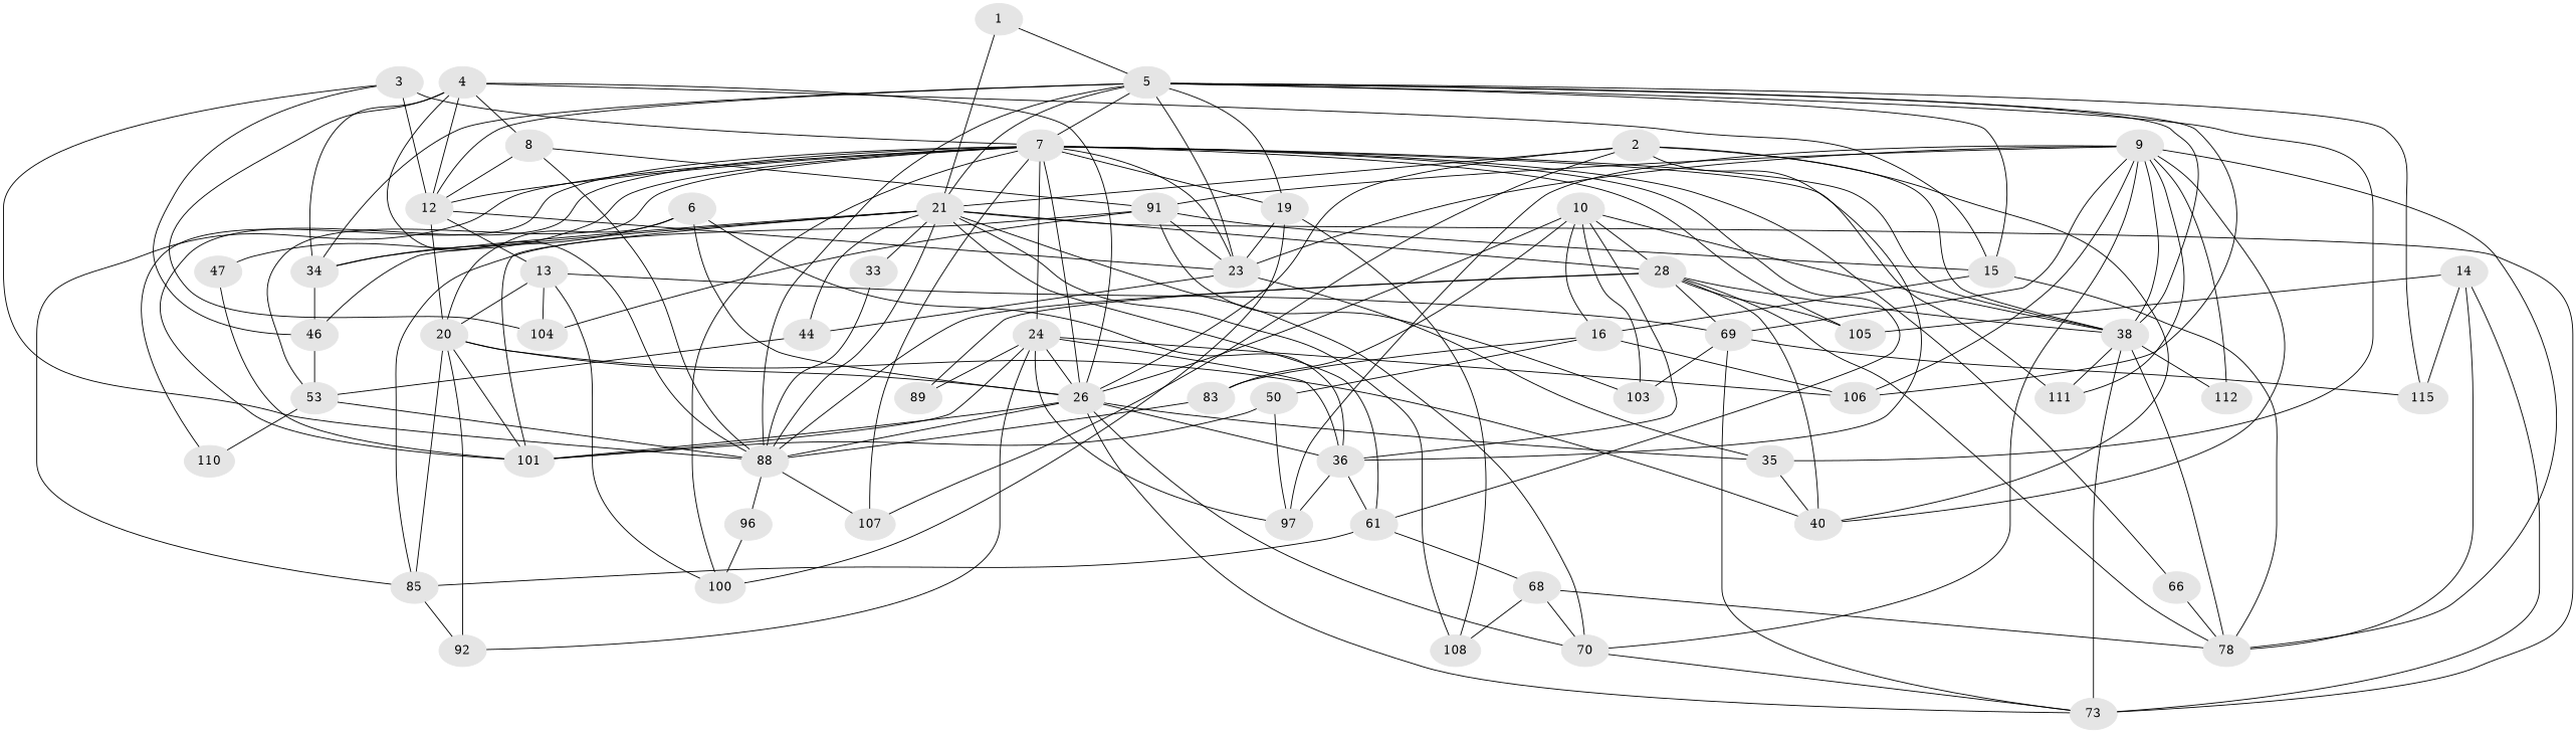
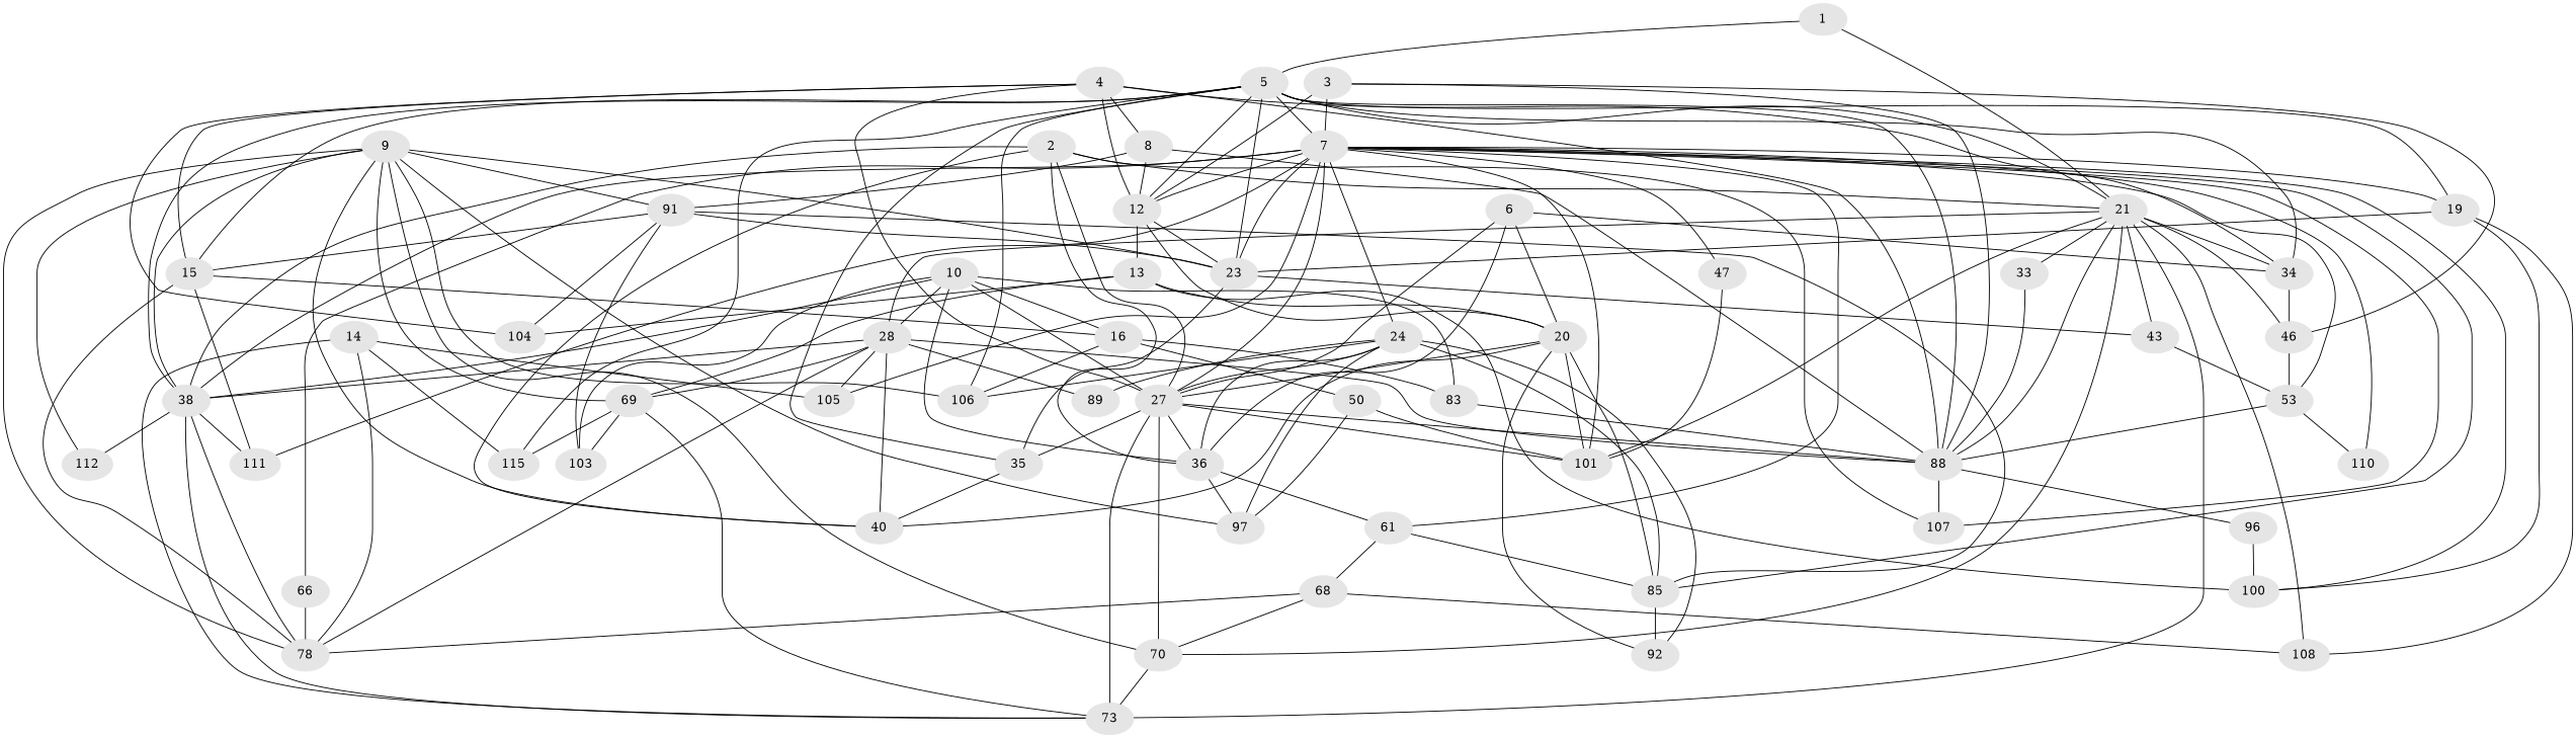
  graph {
    node [color=gray90 style=filled]
    5 [super="+86+55+99"]
    21 [super="+98+22+120+119"]
    38 [super="+72+41+63"]
    7 [super="+29+17+59+45+43"]
    12 [super="+80+58"]
    88 [super="+109"]
    15 [super="+114+62"]
    34 [super="+56"]
    19 [super="+118"]
    23 [super="+42+24"]
    35 [super="+76"]
    115
    106
    1
    46
    61
    101
    70
    28 [super="+51"]
    73 [super="+84"]
    108
    33
-   44 [super="+57"]
+   44 [super="+57" label=43]
    2 [super="+18"]
-   27 [super="+32+49" label=26]
+   27 [super="+32+49"]
    36 [super="+39+117+102"]
    40
    107
    97
    111
    78 [super="+113"]
    112
    3 [super="+64"]
    n34 [label=24 super="+77+81"]
    47
    53 [super="+54"]
    66
    85
    100
    105
    110
    20 [super="+26"]
    13 [super="+31"]
    96
    4 [super="+74"]
    8 [super="+91"]
    104
    n48 [label=91 super="+37"]
    16 [super="+67"]
    50
    6 [super="+94"]
    92
    89
    68
    103
    9 [super="+71+90"]
    69 [super="+79"]
    10 [super="+75"]
    83
    14 [super="+116"]
    5 -- 21
    5 -- 38
    5 -- 7
    5 -- 12
    5 -- 88
    5 -- 15
    5 -- 34 [weight=2]
    5 -- 19
    5 -- 23
    5 -- 35
    5 -- 115
    5 -- 106
    21 -- 88
    21 -- 34
    21 -- 46
-   21 -- 61
    21 -- 101
    21 -- 70
    21 -- 28
    21 -- 73 [weight=2]
    21 -- 108
    21 -- 33
    21 -- 44
    38 -- 73
    38 -- 111
    38 -- 78
    38 -- 112
    7 -- 38
    7 -- 12 [weight=2]
    7 -- 19
    7 -- 23
    7 -- 61
    7 -- 101
    7 -- 27 [weight=2]
    7 -- 107
    7 -- 111
    7 -- n34
    7 -- 47
    7 -- 53
    7 -- 66
    7 -- 85
    7 -- 100
    7 -- 105 [weight=2]
    7 -- 110
    12 -- 23
    12 -- 20
    12 -- 13
    88 -- 107
    88 -- 96
    15 -- 78
    15 -- 16
    34 -- 46
    19 -- 23
    19 -- 108
    19 -- 100
    23 -- 35
    23 -- 44
    35 -- 40
    1 -- 5
    1 -- 21
    46 -- 53
    61 -- 85
    61 -- 68
    70 -- 73
    28 -- 38 [weight=3]
    28 -- 88
    28 -- 40
    28 -- 78
    28 -- 105
    28 -- 89 [weight=2]
    28 -- 69
    33 -- 88
    44 -- 53
    2 -- 21
    2 -- 38
    2 -- 27
    2 -- 36
    2 -- 40
    2 -- 107
    27 -- 88
    27 -- 35
    27 -- 101
    27 -- 70
    27 -- 73
    27 -- 36 [weight=2]
    36 -- 61
    36 -- 97
    3 -- 7
    3 -- 12 [weight=2]
    3 -- 88
    3 -- 46
    n34 -- 106
    n34 -- 27
    n34 -- 36
    n34 -- 97
-   n34 -- 101
+   n34 -- 85
    n34 -- 92
    n34 -- 89
    47 -- 101
    53 -- 88
    53 -- 110
    66 -- 78
    85 -- 92
    20 -- 101
    20 -- 27
    20 -- 40
    20 -- 85
    20 -- 92
    13 -- 100
    13 -- 20
    13 -- 104
    13 -- 69
    96 -- 100
    4 -- 12
    4 -- 88
    4 -- 15
    4 -- 34
    4 -- 27
    4 -- 8
    4 -- 104
    8 -- 12
    8 -- 88
    8 -- n48
    n48 -- 15
    n48 -- 23
    n48 -- 85
    n48 -- 104
    n48 -- 103
    16 -- 106
    16 -- 50
    16 -- 83
    50 -- 101
    50 -- 97
    6 -- 34
    6 -- 27
    6 -- 36
    6 -- 20
    68 -- 70
    68 -- 108
    68 -- 78
    9 -- 38
    9 -- 23
    9 -- 106
    9 -- 70
    9 -- 40
    9 -- 97
-   9 -- 111
+   15 -- 111
    9 -- 78
    9 -- 112
    9 -- n48
    9 -- 69
    69 -- 115
    69 -- 73
    69 -- 103
    10 -- 38
    10 -- 28
    10 -- 27
    10 -- 36
    10 -- 16
    10 -- 103
    10 -- 83
    83 -- 88
    14 -- 115
    14 -- 73
    14 -- 78
    14 -- 105
  }
